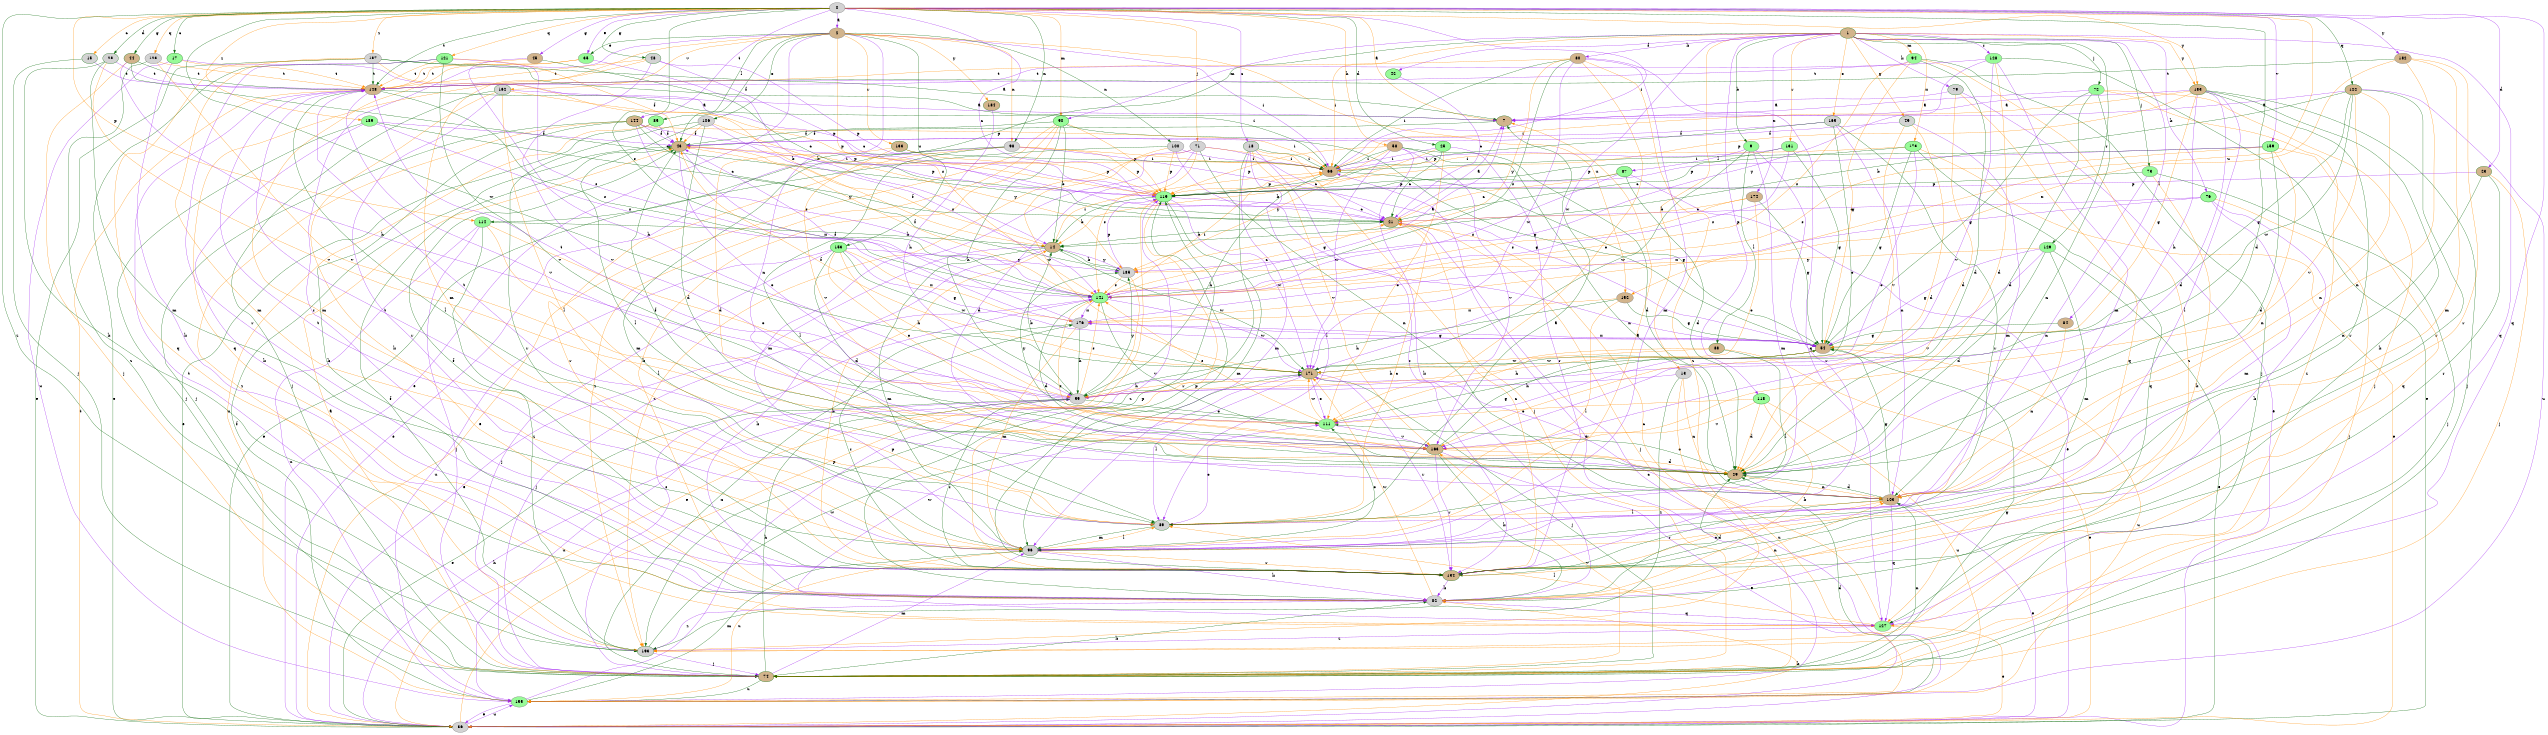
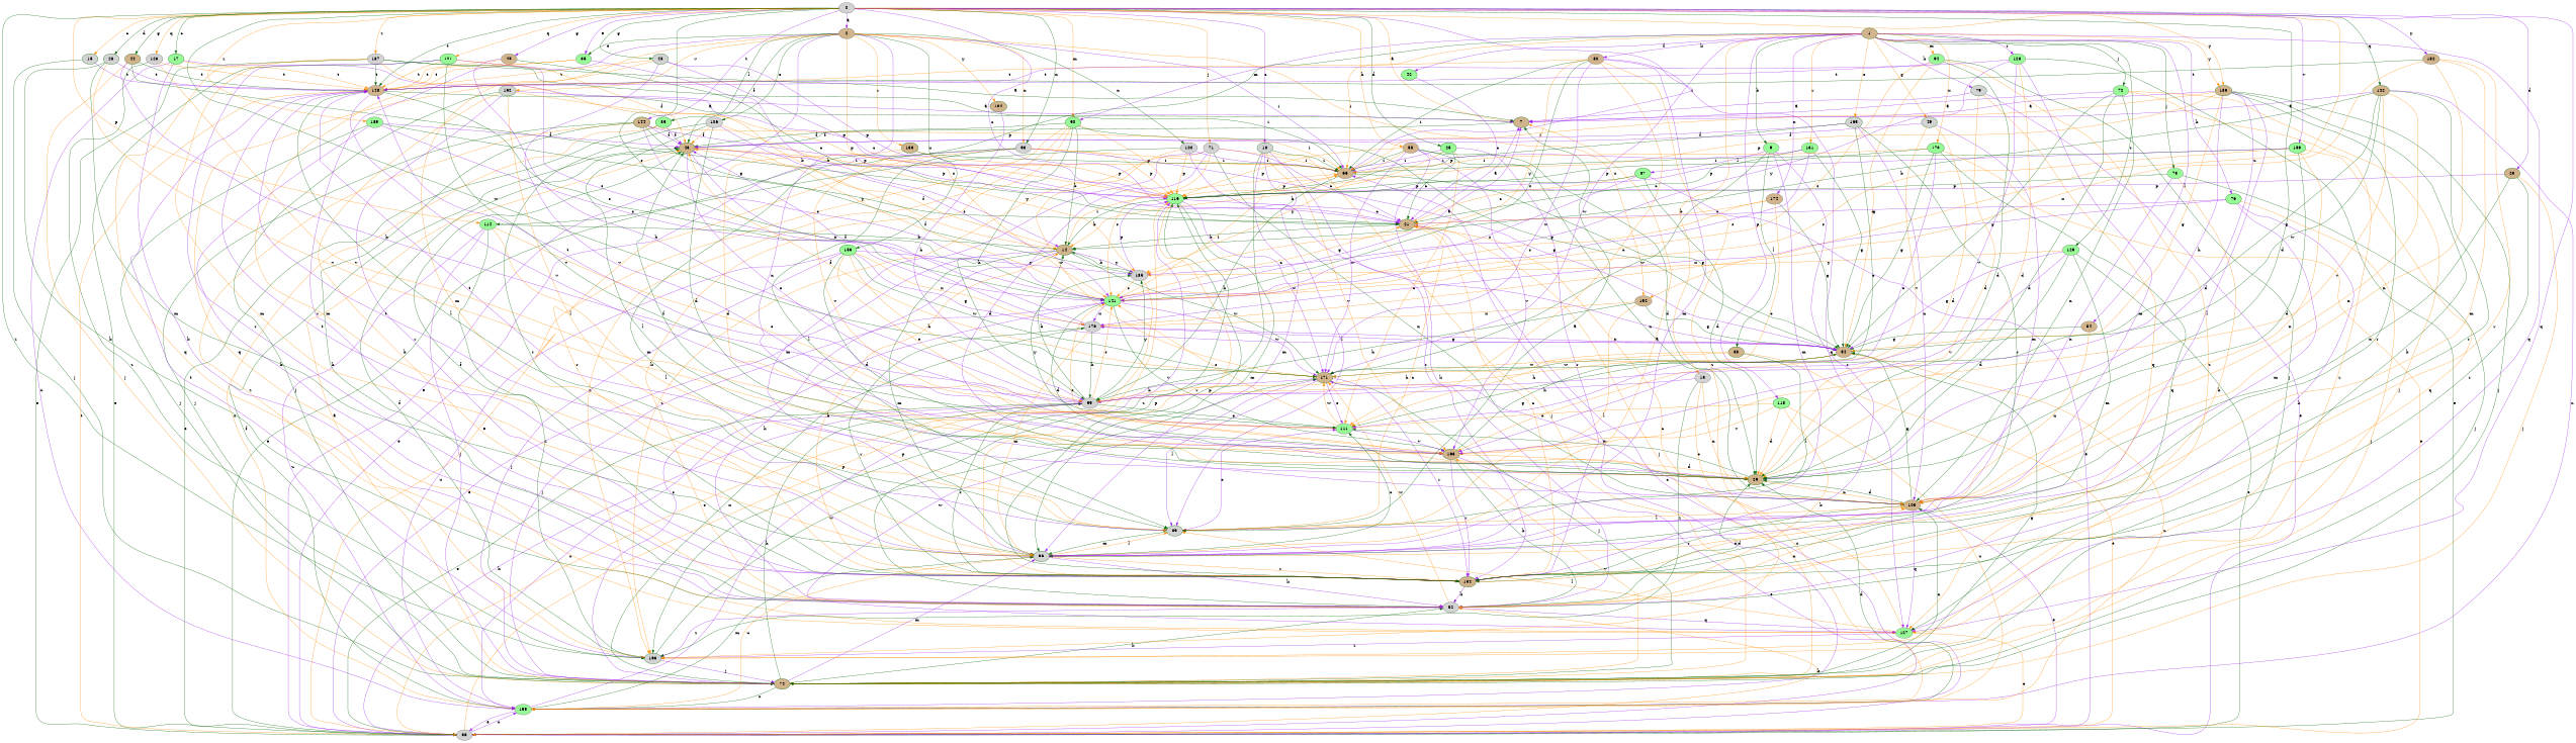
  strict digraph {
    node [color=darkgreen fillcolor=tan style=filled]
    edge [color=darkorange]
    0 [color=gray40 fillcolor=lightgrey]
    2 [color=gray40]
    7
    15 [fillcolor=lightgrey]
    17 [fillcolor=palegreen]
    18 [fillcolor=lightgrey]
    21
    23
    25 [fillcolor=palegreen]
    28 [fillcolor=lightgrey]
    29
    35 [color=gray40 fillcolor=palegreen]
    44
    45 [color=gray40]
    48 [fillcolor=lightgrey]
    58 [color=gray40]
    66 [color=gray40]
    71 [color=gray40 fillcolor=lightgrey]
    90 [fillcolor=palegreen]
    98 [color=gray40 fillcolor=lightgrey]
    114 [color=gray40 fillcolor=palegreen]
    121 [fillcolor=palegreen]
    122
    123 [color=gray40 fillcolor=lightgrey]
    127 [color=gray40 fillcolor=palegreen]
    141 [fillcolor=palegreen]
    144
    148 [color=gray40]
    152 [color=gray40]
    159 [fillcolor=palegreen]
    171
    182 [color=gray40]
    183
    187 [color=gray40 fillcolor=lightgrey]
    189 [color=gray40 fillcolor=palegreen]
    193 [fillcolor=lightgrey]
    36 [color=gray40 fillcolor=lightgrey]
    43
    85 [fillcolor=palegreen]
    96 [fillcolor=lightgrey]
    100 [color=gray40 fillcolor=lightgrey]
    103 [color=gray40]
    106 [color=gray40 fillcolor=lightgrey]
    133
    134
    153 [fillcolor=palegreen]
    162 [fillcolor=lightgrey]
    184
    74
    155 [color=gray40 fillcolor=palegreen]
    82 [color=gray40 fillcolor=lightgrey]
    119 [fillcolor=palegreen]
    89 [fillcolor=lightgrey]
    163
    14
    111 [color=gray40 fillcolor=palegreen]
    59 [color=gray40 fillcolor=lightgrey]
    185 [color=gray40 fillcolor=lightgrey]
    n59 [color=gray40 label=54]
    n60 [color=gray40 fillcolor=lightgrey label=176]
    1
    9 [color=gray40 fillcolor=palegreen]
    13 [color=gray40 fillcolor=lightgrey]
    42 [fillcolor=palegreen]
    49 [fillcolor=lightgrey]
    72 [color=gray40 fillcolor=palegreen]
    73 [color=gray40 fillcolor=palegreen]
    76 [fillcolor=palegreen]
    79 [fillcolor=lightgrey]
    80 [color=gray40]
    84 [color=gray40]
    94 [color=gray40 fillcolor=palegreen]
    n73 [fillcolor=lightgrey label=165]
    118 [fillcolor=palegreen]
    128 [color=gray40 fillcolor=palegreen]
    129 [color=gray40 fillcolor=palegreen]
    131 [color=gray40 fillcolor=palegreen]
    173 [fillcolor=palegreen]
    174 [color=gray40]
    87 [fillcolor=palegreen]
    88
    0 -> 2 [color=purple label=a]
    0 -> 7 [label=a]
    0 -> 15 [label=c]
    0 -> 17 [color=darkgreen label=c]
    0 -> 18 [color=purple label=c]
    0 -> 21 [color=purple label=c]
    0 -> 23 [color=purple label=d]
    0 -> 25 [color=darkgreen label=d]
    0 -> 28 [color=darkgreen label=d]
    0 -> 29 [color=darkgreen label=d]
    0 -> 35 [color=purple label=e]
    0 -> 44 [color=darkgreen label=g]
    0 -> 45 [color=purple label=g]
    0 -> 48 [color=darkgreen label=g]
    0 -> 58 [label=h]
    0 -> 66 [color=purple label=i]
    0 -> 71 [label=j]
    0 -> 90 [label=m]
    0 -> 98 [color=darkgreen label=n]
    0 -> 114 [label=p]
    0 -> 121 [label=q]
    0 -> 122 [color=darkgreen label=q]
    0 -> 123 [label=q]
    0 -> 127 [color=purple label=q]
    0 -> 141 [color=darkgreen label=s]
    0 -> 144 [color=purple label=t]
    0 -> 148 [color=darkgreen label=t]
    0 -> 152 [label=u]
    0 -> 159 [color=purple label=v]
    0 -> 171 [color=darkgreen label=w]
    0 -> 182 [color=purple label=y]
    0 -> 183 [label=y]
    0 -> 187 [label=z]
    0 -> 189 [label=z]
    0 -> 193 [color=darkgreen label=z]
    2 -> 35 [color=darkgreen label=e]
    2 -> 66 [color=purple label=i]
    2 -> 98 [label=n]
    2 -> 141 [label=s]
    2 -> 152 [label=u]
    2 -> 36 [color=purple label=e]
    2 -> 43 [color=darkgreen label=f]
    2 -> 85 [color=darkgreen label=l]
    2 -> 96 [label=m]
    2 -> 100 [color=darkgreen label=n]
    2 -> 103 [color=purple label=n]
    2 -> 106 [color=darkgreen label=o]
    2 -> 133 [label=r]
    2 -> 134 [color=purple label=r]
    2 -> 153 [color=darkgreen label=u]
    2 -> 162 [label=v]
    2 -> 184 [label=y]
    7 -> 43 [color=darkgreen label=f]
    15 -> 148 [color=purple label=t]
    15 -> 74 [color=darkgreen label=j]
    17 -> 148 [label=t]
    17 -> 155 [color=purple label=u]
    17 -> 82 [color=purple label=k]
    17 -> 119 [color=purple label=p]
    18 -> 66 [color=darkgreen label=i]
    18 -> 193 [color=darkgreen label=z]
    18 -> 96 [color=purple label=m]
    18 -> 134 [color=purple label=r]
    18 -> 74 [label=j]
    18 -> 89 [color=purple label=l]
    18 -> 163 [label=v]
    21 -> 7 [color=purple label=a]
    21 -> 74 [label=j]
    21 -> 14 [color=darkgreen label=b]
    23 -> 103 [color=darkgreen label=n]
    23 -> 134 [color=darkgreen label=r]
    23 -> 74 [label=j]
    23 -> 119 [color=purple label=p]
    25 -> 21 [color=darkgreen label=c]
    25 -> 66 [color=purple label=i]
    25 -> 134 [color=purple label=r]
    25 -> 14 [label=b]
    25 -> 111 [label=o]
    28 -> 148 [color=purple label=t]
    28 -> 96 [color=darkgreen label=m]
    28 -> 82 [color=darkgreen label=k]
    28 -> 163 [label=v]
    29 -> 141 [label=s]
    29 -> 148 [color=purple label=t]
    29 -> 43 [color=darkgreen label=f]
    29 -> 103 [label=n]
    29 -> 111 [color=darkgreen label=o]
    35 -> 148 [label=t]
    35 -> 96 [label=m]
    35 -> 14 [color=purple label=b]
    44 -> 21 [color=darkgreen label=c]
    44 -> 148 [color=darkgreen label=t]
    44 -> 74 [label=j]
    44 -> 59 [color=purple label=h]
    45 -> 21 [color=darkgreen label=c]
    45 -> 148 [label=t]
    45 -> 59 [color=purple label=h]
    48 -> 21 [color=purple label=c]
    48 -> 127 [label=q]
    48 -> 148 [label=t]
    48 -> 119 [color=purple label=p]
    48 -> 163 [color=purple label=v]
    58 -> 29 [color=darkgreen label=d]
    58 -> 66 [color=darkgreen label=i]
    58 -> 171 [color=purple label=w]
    58 -> 103 [color=darkgreen label=n]
    58 -> 82 [color=purple label=k]
    58 -> 119 [label=p]
    58 -> 163 [color=purple label=v]
    58 -> 185 [label=y]
    66 -> 119 [label=p]
    66 -> 59 [color=darkgreen label=h]
    66 -> n59 [color=darkgreen label=g]
    71 -> 21 [color=purple label=c]
    71 -> 29 [color=purple label=d]
    71 -> 66 [label=i]
    71 -> 141 [label=s]
    71 -> 193 [label=z]
    71 -> 96 [color=purple label=m]
    71 -> 103 [color=darkgreen label=n]
    90 -> 193 [label=z]
    90 -> 36 [label=e]
    90 -> 43 [color=darkgreen label=f]
    90 -> 82 [label=k]
    90 -> 119 [label=p]
    90 -> 14 [color=darkgreen label=b]
    90 -> 59 [color=darkgreen label=h]
    90 -> n59 [color=darkgreen label=g]
    98 -> 66 [label=i]
    98 -> 36 [color=purple label=e]
    98 -> 96 [color=darkgreen label=m]
    98 -> 134 [label=r]
    98 -> 119 [label=p]
    98 -> 89 [color=darkgreen label=l]
    98 -> n59 [color=purple label=g]
    114 -> 193 [color=darkgreen label=z]
    114 -> 74 [color=purple label=j]
    114 -> 155 [color=purple label=u]
    114 -> 89 [label=l]
    114 -> 14 [color=darkgreen label=b]
    114 -> 111 [label=o]
    121 -> 141 [color=purple label=s]
    121 -> 148 [label=t]
    121 -> 36 [color=darkgreen label=e]
    121 -> 43 [label=f]
    121 -> 134 [color=purple label=r]
    121 -> 163 [color=darkgreen label=v]
    122 -> 7 [color=purple label=a]
    122 -> 171 [color=darkgreen label=w]
    122 -> 103 [label=n]
    122 -> 134 [color=darkgreen label=r]
    122 -> 155 [color=purple label=u]
    122 -> 163 [label=v]
    122 -> 14 [color=darkgreen label=b]
    122 -> n59 [color=darkgreen label=g]
    123 -> 148 [label=t]
    123 -> 193 [color=darkgreen label=z]
    123 -> 163 [label=v]
    127 -> 21 [label=c]
    127 -> 171 [color=purple label=w]
    127 -> 193 [color=purple label=z]
    127 -> 36 [label=e]
    127 -> 89 [label=l]
    141 -> 7 [color=purple label=a]
    141 -> 21 [label=c]
    141 -> 29 [color=darkgreen label=d]
    141 -> 66 [label=i]
    141 -> 171 [color=purple label=w]
    141 -> 43 [label=f]
    141 -> 74 [color=purple label=j]
    141 -> 163 [color=darkgreen label=v]
    141 -> n60 [color=purple label=x]
    144 -> 66 [label=i]
    144 -> 141 [color=purple label=s]
    144 -> 193 [label=z]
    144 -> 43 [color=purple label=f]
    144 -> 74 [color=darkgreen label=j]
    144 -> 82 [color=darkgreen label=k]
    144 -> 119 [color=purple label=p]
    144 -> 185 [color=darkgreen label=y]
    148 -> 7 [color=darkgreen label=a]
    148 -> 141 [color=darkgreen label=s]
    148 -> 89 [color=darkgreen label=l]
    148 -> 163 [color=purple label=v]
    152 -> 89 [label=l]
    152 -> 59 [color=darkgreen label=h]
    152 -> n59 [color=darkgreen label=g]
    152 -> n60 [label=x]
    159 -> 29 [color=darkgreen label=d]
    159 -> 66 [color=darkgreen label=i]
    159 -> 127 [label=q]
    159 -> 141 [label=s]
    159 -> 103 [label=n]
    159 -> 119 [color=purple label=p]
    171 -> 43 [label=f]
    171 -> 134 [color=purple label=r]
    171 -> 74 [color=darkgreen label=j]
    171 -> 89 [color=purple label=l]
    171 -> 111 [color=purple label=o]
    171 -> 59 [color=purple label=h]
    182 -> 148 [color=darkgreen label=t]
    182 -> 96 [label=m]
    182 -> 103 [label=n]
    182 -> 134 [label=r]
    182 -> n60 [label=x]
    183 -> 7 [color=purple label=a]
    183 -> 29 [color=purple label=d]
    183 -> 66 [label=i]
    183 -> 134 [color=darkgreen label=r]
    183 -> 74 [color=darkgreen label=j]
    183 -> 82 [color=darkgreen label=k]
    183 -> 119 [label=p]
    183 -> 89 [color=purple label=l]
    183 -> 59 [color=purple label=h]
    183 -> n59 [label=g]
    187 -> 7 [color=darkgreen label=a]
    187 -> 66 [color=darkgreen label=i]
    187 -> 127 [label=q]
    187 -> 148 [color=darkgreen label=t]
    187 -> 36 [color=darkgreen label=e]
    187 -> 96 [label=m]
    187 -> 14 [label=b]
-   189 -> 21 [color=darkgreen label=c]
+   189 -> 21 [color=darkgreen label=g]
    189 -> 141 [color=purple label=s]
    189 -> 43 [color=purple label=f]
    189 -> 74 [color=darkgreen label=j]
    189 -> 82 [color=purple label=k]
    193 -> 148 [color=purple label=t]
    193 -> 171 [color=darkgreen label=w]
    193 -> 43 [color=darkgreen label=f]
    193 -> 74 [color=purple label=j]
    36 -> 21 [color=purple label=c]
    36 -> 148 [label=t]
    36 -> 155 [color=purple label=u]
    36 -> 82 [label=k]
    36 -> 119 [label=p]
    36 -> 59 [color=purple label=h]
    43 -> 66 [label=i]
    43 -> 119 [color=purple label=p]
    43 -> 111 [color=purple label=o]
    43 -> n60 [color=purple label=x]
    85 -> 36 [color=darkgreen label=e]
    85 -> 43 [color=purple label=f]
    85 -> 155 [label=u]
    96 -> 7 [label=a]
    96 -> 148 [color=purple label=t]
    96 -> 134 [label=r]
    96 -> 155 [label=u]
    96 -> 82 [color=purple label=k]
    96 -> 89 [label=l]
    96 -> 111 [color=darkgreen label=o]
    100 -> 66 [color=purple label=i]
    100 -> 171 [label=w]
    100 -> 36 [color=darkgreen label=e]
    100 -> 119 [label=p]
    100 -> n59 [color=purple label=g]
    103 -> 29 [color=darkgreen label=d]
    103 -> 127 [color=purple label=q]
    103 -> 171 [color=purple label=w]
    103 -> 36 [color=purple label=e]
    103 -> 134 [color=darkgreen label=r]
    103 -> 89 [label=l]
    103 -> n59 [color=darkgreen label=g]
    106 -> 29 [color=darkgreen label=d]
    106 -> 141 [color=purple label=s]
    106 -> 43 [label=f]
    106 -> 134 [color=darkgreen label=r]
    106 -> 89 [color=darkgreen label=l]
    106 -> 185 [label=y]
    133 -> 29 [label=d]
    133 -> 66 [color=darkgreen label=i]
    133 -> 119 [label=p]
    133 -> 163 [label=v]
    134 -> 21 [label=c]
    134 -> 43 [color=darkgreen label=f]
    134 -> 103 [label=n]
    134 -> 82 [color=purple label=k]
    134 -> 119 [color=darkgreen label=p]
    134 -> 14 [label=b]
    153 -> 29 [color=darkgreen label=d]
    153 -> 171 [color=darkgreen label=w]
    153 -> 74 [color=purple label=j]
    153 -> 155 [color=purple label=u]
    153 -> 111 [label=o]
    153 -> 59 [label=h]
    153 -> 185 [color=purple label=y]
    153 -> n59 [color=purple label=g]
    153 -> n60 [label=x]
    162 -> 7 [color=purple label=a]
    162 -> 134 [color=purple label=r]
    162 -> 74 [color=darkgreen label=j]
    162 -> 82 [label=k]
    162 -> 119 [label=p]
    162 -> 89 [label=l]
    184 -> 59 [color=purple label=h]
    74 -> 141 [color=purple label=s]
    74 -> 43 [label=a]
    74 -> 96 [color=purple label=m]
    74 -> 103 [color=darkgreen label=n]
    74 -> 155 [color=darkgreen label=u]
    74 -> 82 [color=darkgreen label=k]
    74 -> 163 [label=v]
    74 -> 59 [color=darkgreen label=h]
    74 -> n59 [color=darkgreen label=g]
    74 -> n60 [color=darkgreen label=x]
    155 -> 29 [color=darkgreen label=d]
    155 -> 66 [color=purple label=i]
    155 -> 36 [color=purple label=e]
    155 -> 43 [color=darkgreen label=f]
    155 -> 96 [color=darkgreen label=m]
    155 -> 119 [color=purple label=p]
    82 -> 29 [color=darkgreen label=d]
    82 -> 127 [color=purple label=q]
    82 -> 171 [label=w]
    82 -> 193 [color=purple label=z]
    82 -> 103 [label=n]
    82 -> 119 [color=darkgreen label=p]
    119 -> 21 [color=purple label=c]
    119 -> 171 [color=purple label=w]
    119 -> 96 [color=darkgreen label=m]
    119 -> 134 [label=r]
    119 -> 14 [color=darkgreen label=b]
    89 -> 7 [color=darkgreen label=a]
    89 -> 21 [label=c]
    89 -> 148 [color=purple label=t]
    89 -> 96 [color=darkgreen label=m]
    89 -> 111 [color=purple label=o]
    163 -> 29 [label=d]
    163 -> 36 [color=purple label=e]
    163 -> 134 [color=purple label=r]
    163 -> 82 [color=darkgreen label=k]
    163 -> n59 [color=darkgreen label=g]
    14 -> 66 [label=i]
    14 -> 171 [color=darkgreen label=w]
    14 -> 36 [color=purple label=e]
    14 -> 43 [label=f]
    14 -> 96 [color=darkgreen label=m]
    14 -> 82 [color=purple label=k]
    14 -> 185 [color=purple label=y]
    111 -> 141 [label=s]
    111 -> 171 [label=w]
    111 -> 163 [color=purple label=v]
    111 -> 185 [color=darkgreen label=y]
    59 -> 141 [label=s]
    59 -> 148 [color=purple label=t]
    59 -> 36 [color=darkgreen label=e]
    59 -> 134 [color=darkgreen label=r]
    59 -> 155 [color=purple label=u]
    59 -> 14 [color=darkgreen label=b]
    59 -> 111 [color=darkgreen label=o]
    59 -> 185 [color=darkgreen label=y]
    185 -> 141 [label=s]
    185 -> 36 [label=e]
    185 -> 119 [color=purple label=p]
    185 -> 14 [color=darkgreen label=b]
    n59 -> 171 [color=darkgreen label=w]
    n59 -> 155 [label=u]
    n59 -> 59 [label=h]
    n59 -> n60 [color=purple label=x]
    n60 -> 43 [color=purple label=f]
    n60 -> 96 [label=m]
    n60 -> 134 [color=darkgreen label=r]
    n60 -> 59 [color=darkgreen label=h]
    n60 -> n59 [color=purple label=g]
    1 -> 66 [label=i]
    1 -> 90 [color=purple label=m]
    1 -> 114 [color=darkgreen label=p]
    1 -> 127 [color=purple label=q]
    1 -> 171 [color=purple label=w]
    1 -> 183 [label=y]
    1 -> 9 [color=darkgreen label=b]
    1 -> 13 [label=b]
    1 -> 42 [color=purple label=f]
    1 -> 49 [label=g]
    1 -> 72 [color=darkgreen label=j]
    1 -> 73 [color=darkgreen label=j]
    1 -> 76 [color=purple label=k]
    1 -> 79 [color=purple label=k]
    1 -> 80 [color=purple label=k]
    1 -> 84 [color=purple label=l]
    1 -> 94 [label=m]
    1 -> n73 [label=o]
    1 -> 118 [color=purple label=p]
    1 -> 128 [color=purple label=r]
    1 -> 129 [color=darkgreen label=r]
    1 -> 131 [label=r]
    1 -> 173 [label=x]
    1 -> 174 [color=purple label=x]
    9 -> 171 [color=darkgreen label=w]
    9 -> 96 [color=purple label=m]
    9 -> 134 [color=purple label=r]
    9 -> 87 [color=purple label=l]
    9 -> 88 [color=darkgreen label=l]
    13 -> 193 [color=darkgreen label=z]
    13 -> 103 [label=n]
    13 -> 155 [label=u]
    13 -> 59 [color=purple label=h]
    42 -> 21 [color=purple label=c]
    49 -> 29 [label=d]
    49 -> 43 [color=purple label=f]
    49 -> 96 [color=purple label=m]
    49 -> 163 [label=v]
    72 -> 7 [color=purple label=a]
    72 -> 29 [color=darkgreen label=d]
    72 -> 193 [label=z]
    72 -> 103 [color=darkgreen label=n]
    72 -> 74 [label=j]
    72 -> n59 [color=darkgreen label=g]
    73 -> 103 [color=purple label=n]
    73 -> 74 [color=darkgreen label=j]
    73 -> 82 [label=k]
    73 -> 119 [color=darkgreen label=p]
    76 -> 21 [color=purple label=c]
    76 -> 96 [color=purple label=m]
    76 -> 74 [label=j]
    76 -> 82 [color=purple label=k]
    76 -> n60 [color=purple label=x]
    79 -> 7 [color=purple label=a]
    79 -> 29 [label=d]
    79 -> 127 [label=q]
    79 -> 36 [color=purple label=e]
    80 -> 66 [color=darkgreen label=i]
    80 -> 127 [color=purple label=q]
    80 -> 141 [color=darkgreen label=s]
    80 -> 148 [label=t]
    80 -> 171 [color=purple label=w]
    80 -> 193 [label=z]
    80 -> 96 [color=purple label=m]
    80 -> 111 [label=o]
    80 -> 185 [label=y]
    84 -> 103 [label=n]
    84 -> n59 [color=darkgreen label=g]
    94 -> 29 [color=darkgreen label=d]
    94 -> 141 [label=s]
    94 -> 148 [color=purple label=t]
    94 -> 193 [label=z]
    94 -> 74 [color=darkgreen label=j]
    94 -> n59 [label=g]
    n73 -> 43 [color=purple label=f]
    n73 -> 103 [color=purple label=n]
    n73 -> 134 [color=darkgreen label=r]
    n73 -> 119 [color=darkgreen label=p]
    n73 -> 111 [color=darkgreen label=o]
    118 -> 29 [label=d]
    118 -> 155 [label=u]
    118 -> 82 [label=b]
    118 -> 163 [label=v]
    118 -> 111 [label=o]
    128 -> 29 [label=d]
    128 -> 148 [color=purple label=t]
    128 -> 36 [color=darkgreen label=e]
    128 -> 96 [color=purple label=m]
    128 -> 163 [color=purple label=v]
    128 -> 185 [color=purple label=y]
    129 -> 29 [color=darkgreen label=d]
    129 -> 36 [color=darkgreen label=e]
    129 -> 96 [color=darkgreen label=m]
    129 -> 163 [color=purple label=v]
    129 -> 185 [label=y]
    129 -> n59 [color=purple label=g]
    131 -> 21 [color=darkgreen label=c]
    131 -> 66 [color=purple label=i]
    131 -> 141 [color=purple label=s]
    131 -> n59 [color=darkgreen label=g]
    173 -> 66 [label=i]
    173 -> 127 [color=darkgreen label=q]
    173 -> 36 [label=e]
    173 -> 119 [color=darkgreen label=p]
    173 -> 111 [color=purple label=o]
    173 -> n59 [color=darkgreen label=g]
    174 -> 21 [label=c]
    174 -> 141 [label=s]
    174 -> 111 [label=o]
    174 -> n59 [color=darkgreen label=g]
    87 -> 21 [label=c]
    87 -> 29 [color=darkgreen label=d]
    87 -> 141 [color=purple label=s]
    87 -> 36 [color=purple label=e]
    87 -> 119 [color=darkgreen label=p]
    88 -> 171 [label=w]
    88 -> 36 [label=e]
    88 -> 89 [color=darkgreen label=l]
    88 -> 59 [label=h]
  }
